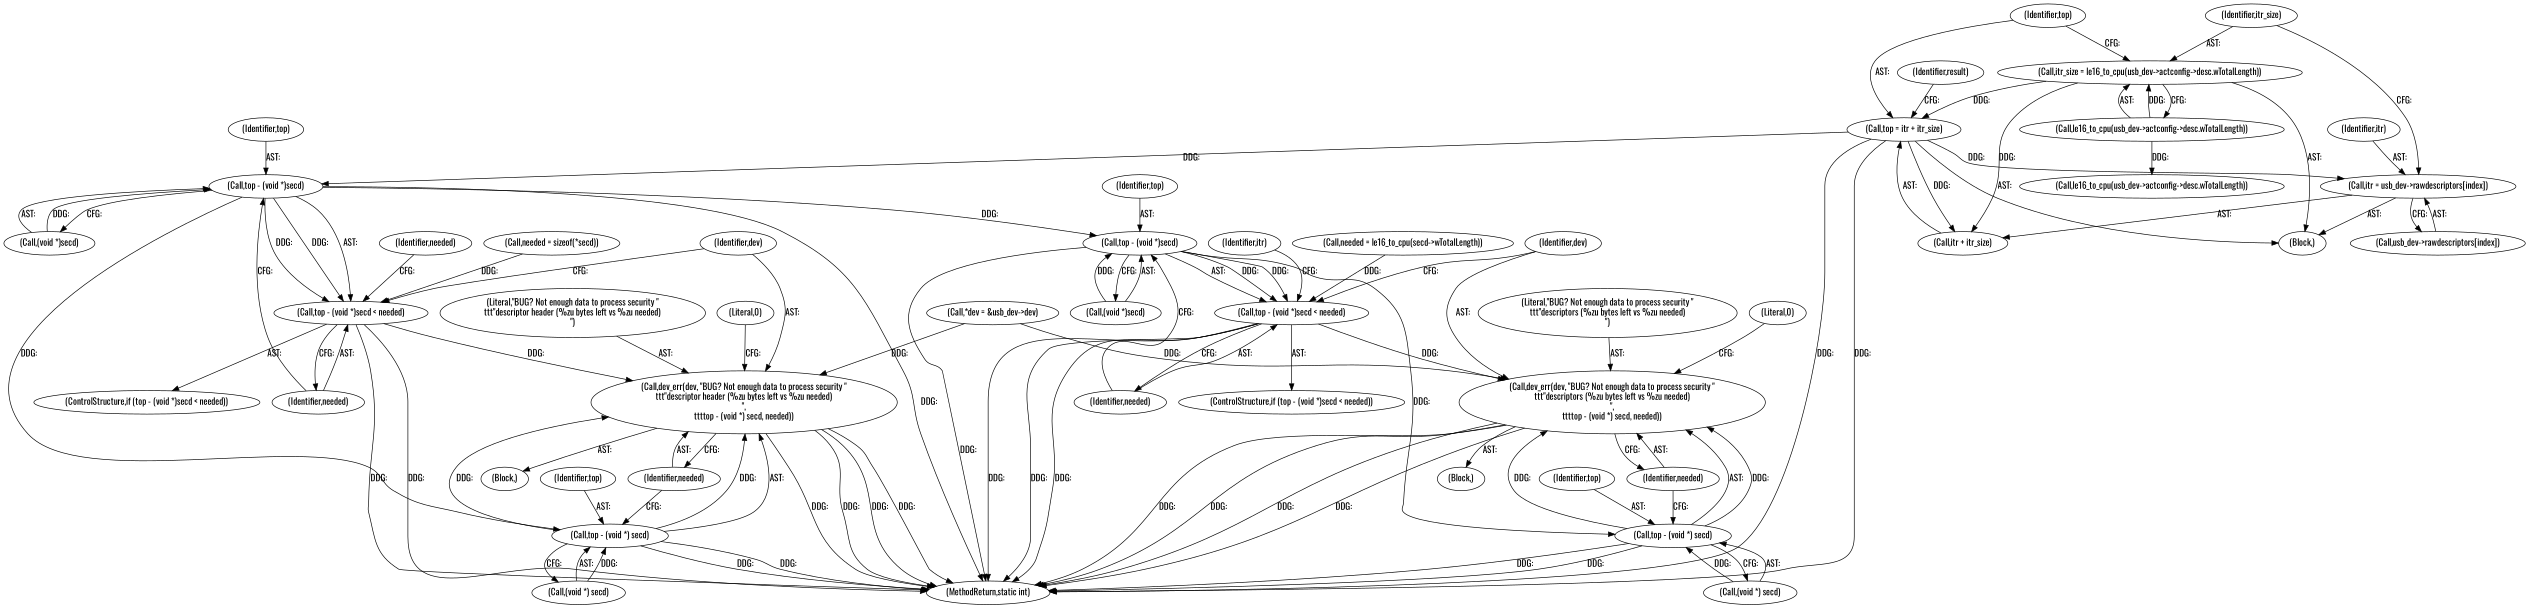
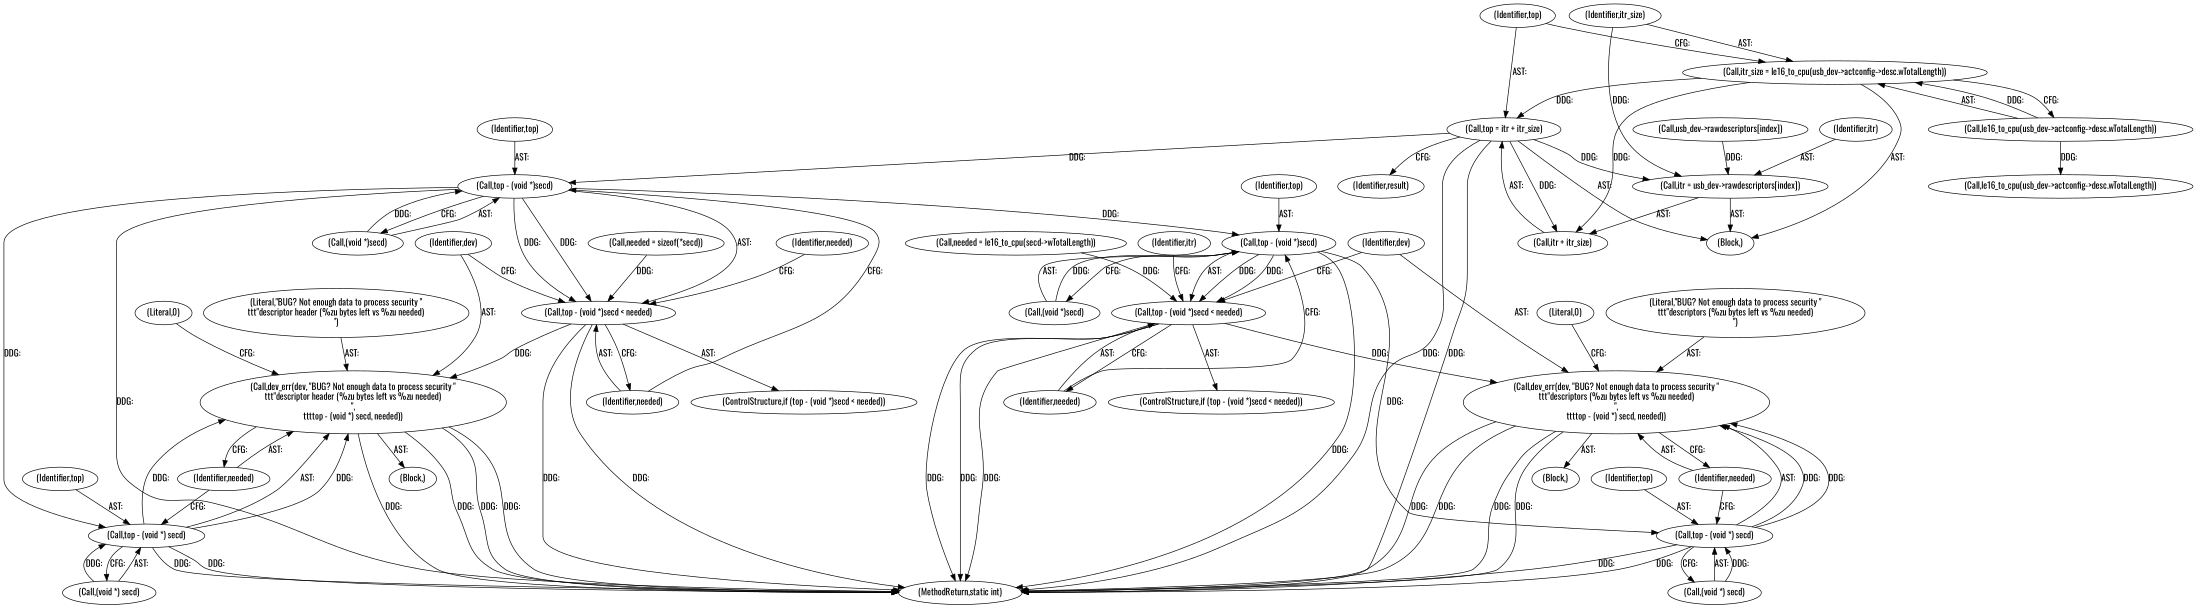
  digraph {
    fontname=Oswald
    node [fontname=Oswald]
    edge [fontname=Oswald]
    n1 [label="(Call,top = itr + itr_size)"]
    n2 [label="(Call,top - (void *)secd)"]
    n3 [label="(MethodReturn,static int)"]
    n4 [label="(Call,itr + itr_size)"]
    n5 [label="(Block,)"]
    n6 [label="(Call,itr = usb_dev->rawdescriptors[index])"]
    n7 [label="(Call,top - (void *)secd < needed)"]
    n8 [label="(Call,top - (void *) secd)"]
    n9 [label="(Call,top - (void *)secd)"]
    n10 [label="(Call,(void *)secd)"]
    n11 [label="(Call,usb_dev->rawdescriptors[index])"]
    n12 [label="(Call,itr_size = le16_to_cpu(usb_dev->actconfig->desc.wTotalLength))"]
    n13 [label="(Call,le16_to_cpu(usb_dev->actconfig->desc.wTotalLength))"]
    n14 [label="(Call,le16_to_cpu(usb_dev->actconfig->desc.wTotalLength))"]
    n15 [label="(Call,dev_err(dev, \"BUG? Not enough data to process security \"\n\t\t\t\"descriptor header (%zu bytes left vs %zu needed)\n\",\n\t\t\ttop - (void *) secd, needed))"]
    n16 [label="(Identifier,needed)"]
    n17 [label="(ControlStructure,if (top - (void *)secd < needed))"]
    n18 [label="(Call,(void *) secd)"]
    n19 [label="(Call,top - (void *)secd < needed)"]
    n20 [label="(Call,top - (void *) secd)"]
    n21 [label="(Call,(void *)secd)"]
    n22 [label="(Block,)"]
    n23 [label="(Identifier,needed)"]
    n24 [label="(Call,dev_err(dev, \"BUG? Not enough data to process security \"\n\t\t\t\"descriptors (%zu bytes left vs %zu needed)\n\",\n\t\t\ttop - (void *) secd, needed))"]
    n25 [label="(Identifier,needed)"]
    n26 [label="(ControlStructure,if (top - (void *)secd < needed))"]
    n27 [label="(Call,(void *) secd)"]
    n28 [label="(Identifier,needed)"]
    n29 [label="(Block,)"]
    n30 [label="(Identifier,itr)"]
    n31 [label="(Identifier,needed)"]
    n32 [label="(Call,needed = sizeof(*secd))"]
    n33 [label="(Identifier,dev)"]
    n34 [label="(Identifier,itr)"]
    n35 [label="(Identifier,top)"]
    n36 [label="(Literal,\"BUG? Not enough data to process security \"\n\t\t\t\"descriptor header (%zu bytes left vs %zu needed)\n\")"]
    n37 [label="(Identifier,top)"]
    n38 [label="(Call,needed = le16_to_cpu(secd->wTotalLength))"]
    n39 [label="(Identifier,itr_size)"]
    n40 [label="(Identifier,top)"]
    n41 [label="(Identifier,result)"]
    n42 [label="(Identifier,top)"]
    n43 [label="(Literal,\"BUG? Not enough data to process security \"\n\t\t\t\"descriptors (%zu bytes left vs %zu needed)\n\")"]
    n44 [label="(Literal,0)"]
    n45 [label="(Literal,0)"]
-   n46 [label="(Call,*dev = &usb_dev->dev)"]
    n47 [label="(Identifier,dev)"]
    n48 [label="(Identifier,top)"]
    n1 -> n2 [label="DDG: "]
    n1 -> n3 [label="DDG: "]
    n1 -> n3 [label="DDG: "]
    n1 -> n4 [label="DDG: "]
    n1 -> n5 [label="AST: "]
    n1 -> n6 [label="DDG: "]
    n2 -> n3 [label="DDG: "]
    n2 -> n7 [label="AST: "]
    n2 -> n7 [label="DDG: "]
    n2 -> n7 [label="DDG: "]
    n2 -> n8 [label="DDG: "]
    n2 -> n9 [label="DDG: "]
    n2 -> n10 [label="CFG: "]
    n4 -> n1 [label="AST: "]
    n6 -> n4 [label="AST: "]
    n6 -> n5 [label="AST: "]
-   n6 -> n11 [label="CFG: "]
    n7 -> n3 [label="DDG: "]
    n7 -> n3 [label="DDG: "]
    n7 -> n15 [label="DDG: "]
    n7 -> n16 [label="CFG: "]
    n7 -> n17 [label="AST: "]
    n8 -> n3 [label="DDG: "]
    n8 -> n3 [label="DDG: "]
    n8 -> n15 [label="AST: "]
    n8 -> n15 [label="DDG: "]
    n8 -> n15 [label="DDG: "]
    n8 -> n18 [label="CFG: "]
    n9 -> n3 [label="DDG: "]
    n9 -> n19 [label="AST: "]
    n9 -> n19 [label="DDG: "]
    n9 -> n19 [label="DDG: "]
    n9 -> n20 [label="DDG: "]
    n9 -> n21 [label="CFG: "]
    n10 -> n2 [label="AST: "]
    n10 -> n2 [label="DDG: "]
-   n11 -> n6 [label="AST: "]
+   n11 -> n6 [label="DDG: "]
    n12 -> n1 [label="DDG: "]
    n12 -> n4 [label="DDG: "]
    n12 -> n5 [label="AST: "]
    n12 -> n13 [label="CFG: "]
    n13 -> n12 [label="AST: "]
    n13 -> n12 [label="DDG: "]
    n13 -> n14 [label="DDG: "]
    n15 -> n3 [label="DDG: "]
    n15 -> n3 [label="DDG: "]
    n15 -> n3 [label="DDG: "]
    n15 -> n3 [label="DDG: "]
    n15 -> n22 [label="AST: "]
    n15 -> n23 [label="CFG: "]
    n16 -> n2 [label="CFG: "]
    n16 -> n7 [label="AST: "]
    n18 -> n8 [label="AST: "]
    n18 -> n8 [label="DDG: "]
    n19 -> n3 [label="DDG: "]
    n19 -> n3 [label="DDG: "]
    n19 -> n3 [label="DDG: "]
    n19 -> n24 [label="DDG: "]
    n19 -> n25 [label="CFG: "]
    n19 -> n26 [label="AST: "]
    n20 -> n3 [label="DDG: "]
    n20 -> n3 [label="DDG: "]
    n20 -> n24 [label="AST: "]
    n20 -> n24 [label="DDG: "]
    n20 -> n24 [label="DDG: "]
    n20 -> n27 [label="CFG: "]
    n21 -> n9 [label="AST: "]
    n21 -> n9 [label="DDG: "]
    n23 -> n8 [label="CFG: "]
    n23 -> n15 [label="AST: "]
    n24 -> n3 [label="DDG: "]
    n24 -> n3 [label="DDG: "]
    n24 -> n3 [label="DDG: "]
    n24 -> n3 [label="DDG: "]
    n24 -> n28 [label="CFG: "]
    n24 -> n29 [label="AST: "]
    n25 -> n9 [label="CFG: "]
    n25 -> n19 [label="AST: "]
    n27 -> n20 [label="AST: "]
    n27 -> n20 [label="DDG: "]
    n28 -> n20 [label="CFG: "]
    n28 -> n24 [label="AST: "]
    n30 -> n19 [label="CFG: "]
    n31 -> n7 [label="CFG: "]
    n32 -> n7 [label="DDG: "]
    n33 -> n19 [label="CFG: "]
    n33 -> n24 [label="AST: "]
    n34 -> n6 [label="AST: "]
    n35 -> n2 [label="AST: "]
    n36 -> n15 [label="AST: "]
    n37 -> n8 [label="AST: "]
    n38 -> n19 [label="DDG: "]
-   n39 -> n6 [label="CFG: "]
+   n39 -> n6 [label="DDG: "]
    n39 -> n12 [label="AST: "]
    n40 -> n20 [label="AST: "]
-   n41 -> n1 [label="CFG: "]
+   n1 -> n41 [label="CFG: "]
    n42 -> n9 [label="AST: "]
    n43 -> n24 [label="AST: "]
    n44 -> n15 [label="CFG: "]
    n45 -> n24 [label="CFG: "]
-   n46 -> n15 [label="DDG: "]
-   n46 -> n24 [label="DDG: "]
    n47 -> n7 [label="CFG: "]
    n47 -> n15 [label="AST: "]
    n48 -> n1 [label="AST: "]
    n48 -> n12 [label="CFG: "]
  }
